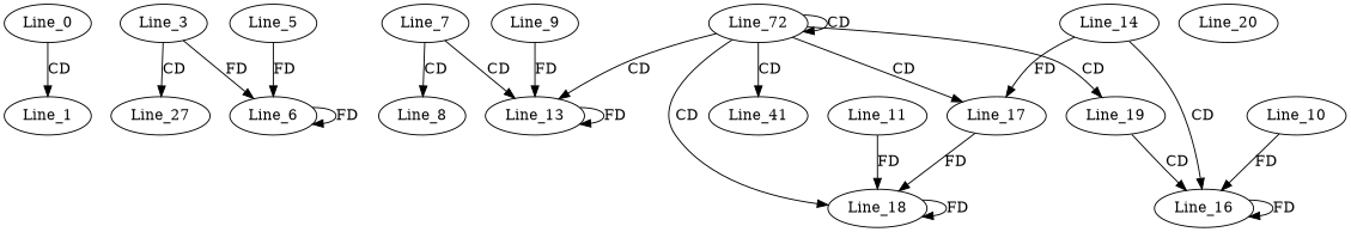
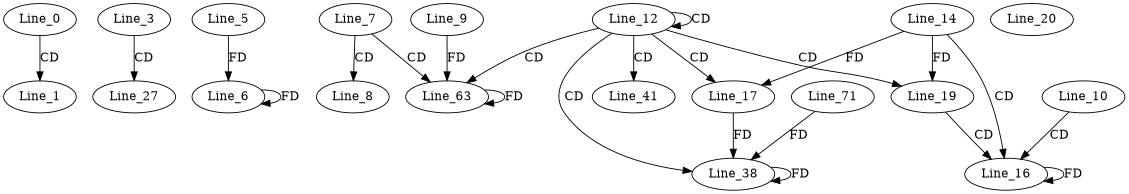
  digraph {
    Line_0
    Line_1
    Line_3
    Line_6
    Line_27
    n6 [label=Line_41]
    Line_5
    Line_7
    Line_8
-   Line_13
-   Line_12 [label=Line_72]
+   Line_13 [label=Line_63]
+   Line_12
    Line_17
-   Line_18
+   Line_18 [label=Line_38]
    Line_19
    Line_14
    Line_16
    Line_9
    Line_10
-   Line_11
+   Line_11 [label=Line_71]
    Line_20
    Line_0 -> Line_1 [label=CD]
-   Line_3 -> Line_6 [label=FD]
    Line_3 -> Line_27 [label=CD]
    Line_6 -> Line_6 [label=FD]
    Line_5 -> Line_6 [label=FD]
    Line_7 -> Line_8 [label=CD]
    Line_7 -> Line_13 [label=CD]
    Line_13 -> Line_13 [label=FD]
    Line_12 -> n6 [label=CD]
    Line_12 -> Line_13 [label=CD]
    Line_12 -> Line_12 [label=CD]
    Line_12 -> Line_17 [label=CD]
    Line_12 -> Line_18 [label=CD]
    Line_12 -> Line_19 [label=CD]
    Line_17 -> Line_18 [label=FD]
    Line_18 -> Line_18 [label=FD]
    Line_19 -> Line_16 [label=CD]
    Line_14 -> Line_17 [label=FD]
+   Line_14 -> Line_19 [label=FD]
    Line_14 -> Line_16 [label=CD]
    Line_16 -> Line_16 [label=FD]
    Line_9 -> Line_13 [label=FD]
-   Line_10 -> Line_16 [label=FD]
+   Line_10 -> Line_16 [label=CD]
    Line_11 -> Line_18 [label=FD]
  }
